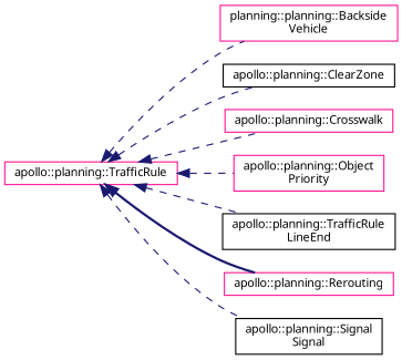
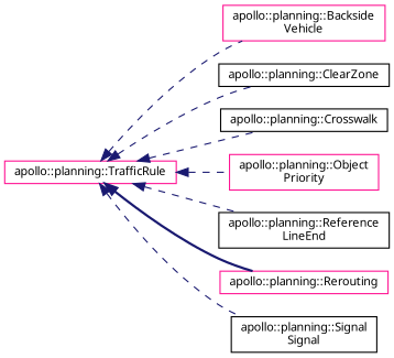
  digraph {
    fontname="Noto Sans"
    rankdir=LR
    node [color=deeppink fillcolor=white fontname="Noto Sans" fontsize=10 shape=record style=filled]
    edge [color=midnightblue dir=back fontname="Noto Sans" fontsize=10 labelfontname=Helvetica labelfontsize=10 style=dashed]
    n1 [height=0.2 label="apollo::planning::TrafficRule" width=0.4]
-   n2 [height=0.2 label="planning::planning::Backside\lVehicle" width=0.4]
+   n2 [height=0.2 label="apollo::planning::Backside\lVehicle" width=0.4]
    n3 [color=black height=0.2 label="apollo::planning::ClearZone" width=0.4]
-   n4 [height=0.2 label="apollo::planning::Crosswalk" width=0.4]
+   n4 [color=black height=0.2 label="apollo::planning::Crosswalk" width=0.4]
    n5 [height=0.2 label="apollo::planning::Object\lPriority" width=0.4]
-   n6 [color=black height=0.2 label="apollo::planning::TrafficRule\lLineEnd" width=0.4]
+   n6 [color=black height=0.2 label="apollo::planning::Reference\lLineEnd" width=0.4]
    n7 [height=0.2 label="apollo::planning::Rerouting" width=0.4]
    n8 [color=black height=0.2 label="apollo::planning::Signal\lSignal" width=0.4]
    n1 -> n2
    n1 -> n3
    n1 -> n4
    n1 -> n5
    n1 -> n6
    n1 -> n7 [style=bold]
    n1 -> n8
  }
